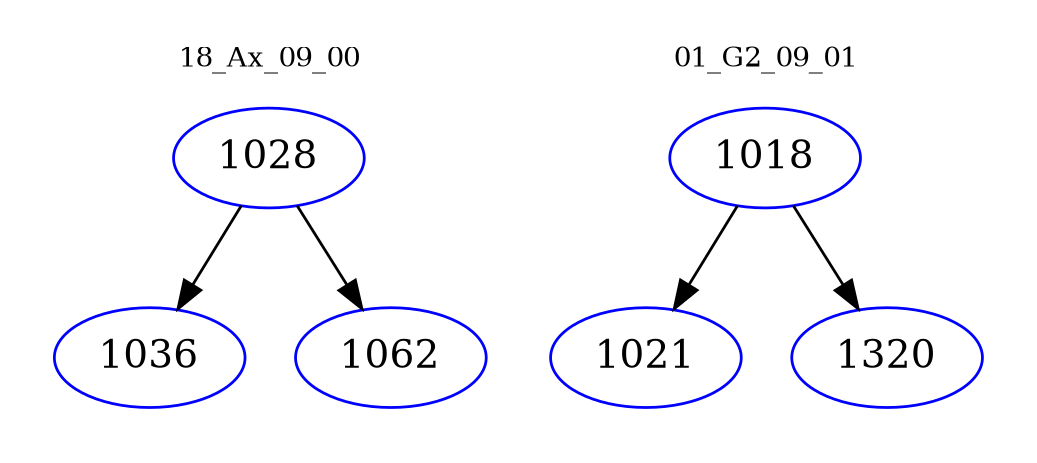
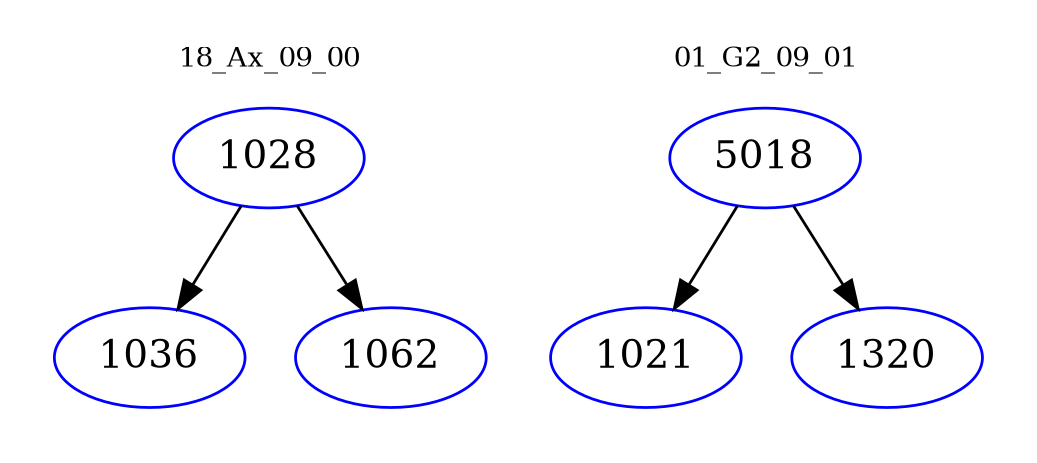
  digraph {
    node [color=blue]
    edge [color=black]
    n1 [label=1028]
    n2 [label=1036]
    n3 [label=1062]
-   n4 [label=1018]
+   n4 [label=5018]
    n5 [label=1021]
    n6 [label=1320]
    subgraph cluster_1 {
      color=white
      fontsize=10
      label="18_Ax_09_00"
      n1
      n2
      n3
    }
    subgraph cluster_2 {
      color=white
      fontsize=10
      label="01_G2_09_01"
      n4
      n5
      n6
    }
    n1 -> n2
    n1 -> n3
    n4 -> n5
    n4 -> n6
  }
